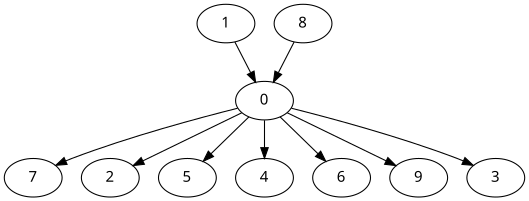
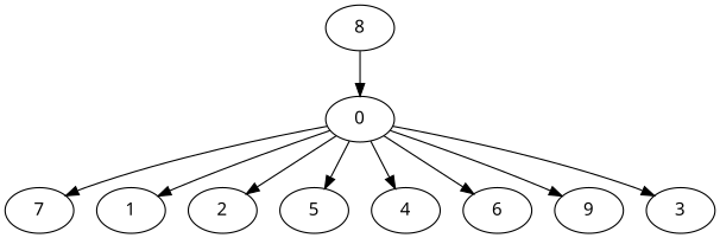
  digraph {
    "Duplicate states"=0
    GraphType=Fork
    "Max states in OPEN"=0
    Modes="120000ms; topo-ordered tasks, ; Pruning: task equivalence, fixed order ready list, ; F-value: ; Optimisation: best schedule length (SL) optimisation on equal, "
    NumberOfTasks=10
    "Pruned using list schedule length"=342
    "States removed from OPEN"=0
    TargetSystem="Homogeneous-4"
    "Time to schedule (ms)"=124
    "Total idle time"=185
    "Total schedule length"=172
    "Total sequential time"=490
    "Total states created"=827
    fontname="Noto Sans"
    node [Processor=0 "Start time"=62 Weight=59 fontname="Noto Sans"]
    edge [Weight=3 fontname="Noto Sans"]
    0 ["Finish time"=59 "Start time"=0]
    7 ["Finish time"=169 "Start time"=93 Weight=76]
    1 ["Finish time"=171 Processor=1 "Start time"=112]
    2 ["Finish time"=163 Processor=2 "Start time"=104]
    5 ["Finish time"=172 Processor=3 "Start time"=113]
    4 ["Finish time"=113 Processor=3 Weight=51]
    6 ["Finish time"=95 Processor=1 "Start time"=61 Weight=34]
    9 ["Finish time"=93 "Start time"=59 Weight=34]
    3 ["Finish time"=112 Processor=1 "Start time"=95 Weight=17]
    8 ["Finish time"=104 Processor=2 Weight=42]
    0 -> 7 [Weight=9]
-   1 -> 0 [Weight=10]
+   0 -> 1 [Weight=10]
    0 -> 2 [Weight=5]
    0 -> 5 [Weight=7]
    0 -> 4
    0 -> 6 [Weight=2]
    0 -> 9 [Weight=4]
    0 -> 3 [Weight=6]
    8 -> 0
  }
